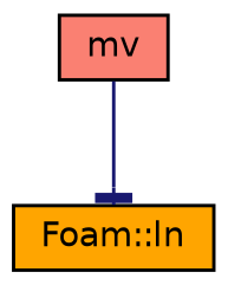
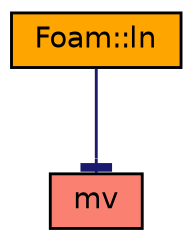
  digraph {
    rankdir=TB
    node [color=black fontname=Helvetica fontsize=10 shape=record style=filled]
    n1 [fillcolor=salmon fontcolor=black height=0.2 label=mv width=0.4]
    n2 [height=0.2 label="Foam::ln" width=0.4 fillcolor=orange]
-   n1 -> n2 [color=midnightblue fontname=Helvetica fontsize=10 labelfontname=Helvetica labelfontsize=10 style=solid arrowhead=tee]
+   n2 -> n1 [color=midnightblue fontname=Helvetica fontsize=10 labelfontname=Helvetica labelfontsize=10 style=solid arrowhead=tee]
  }
